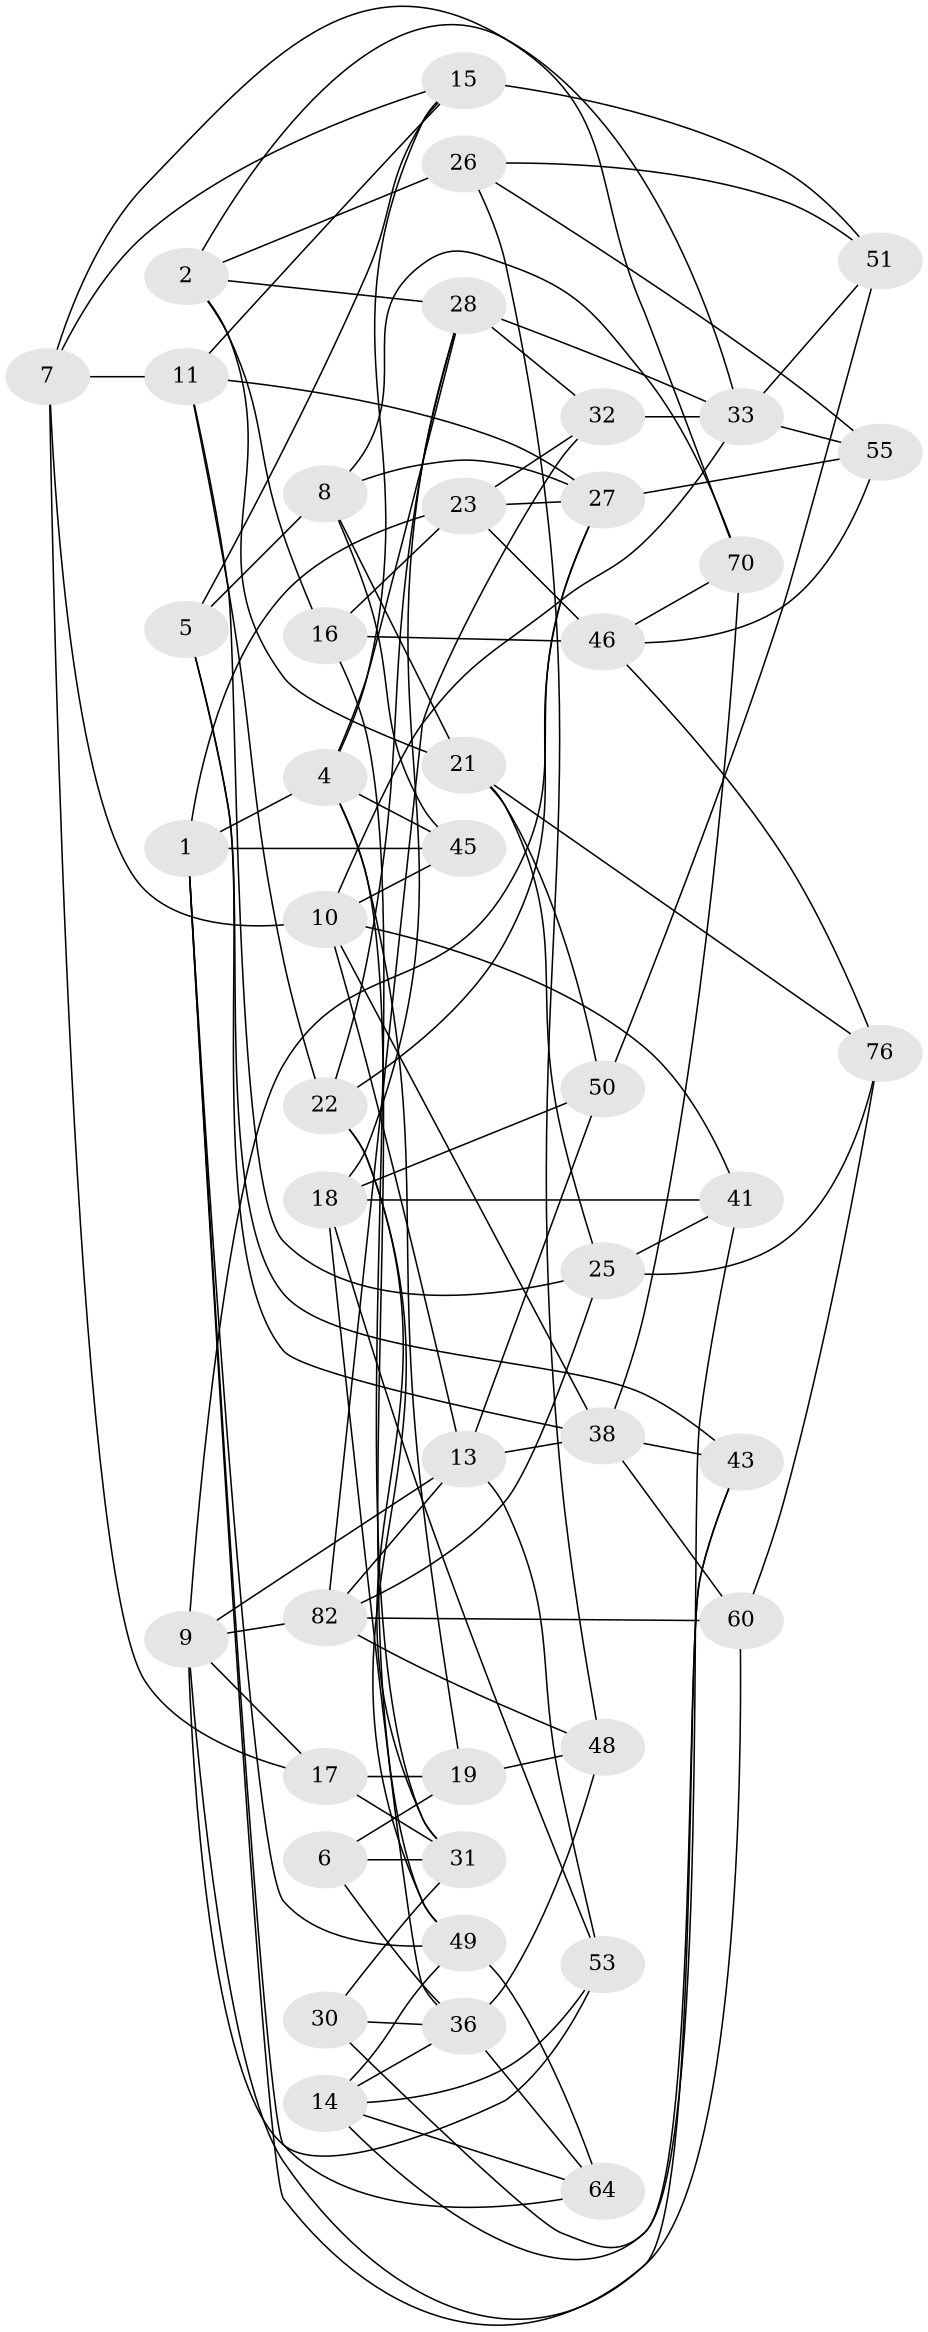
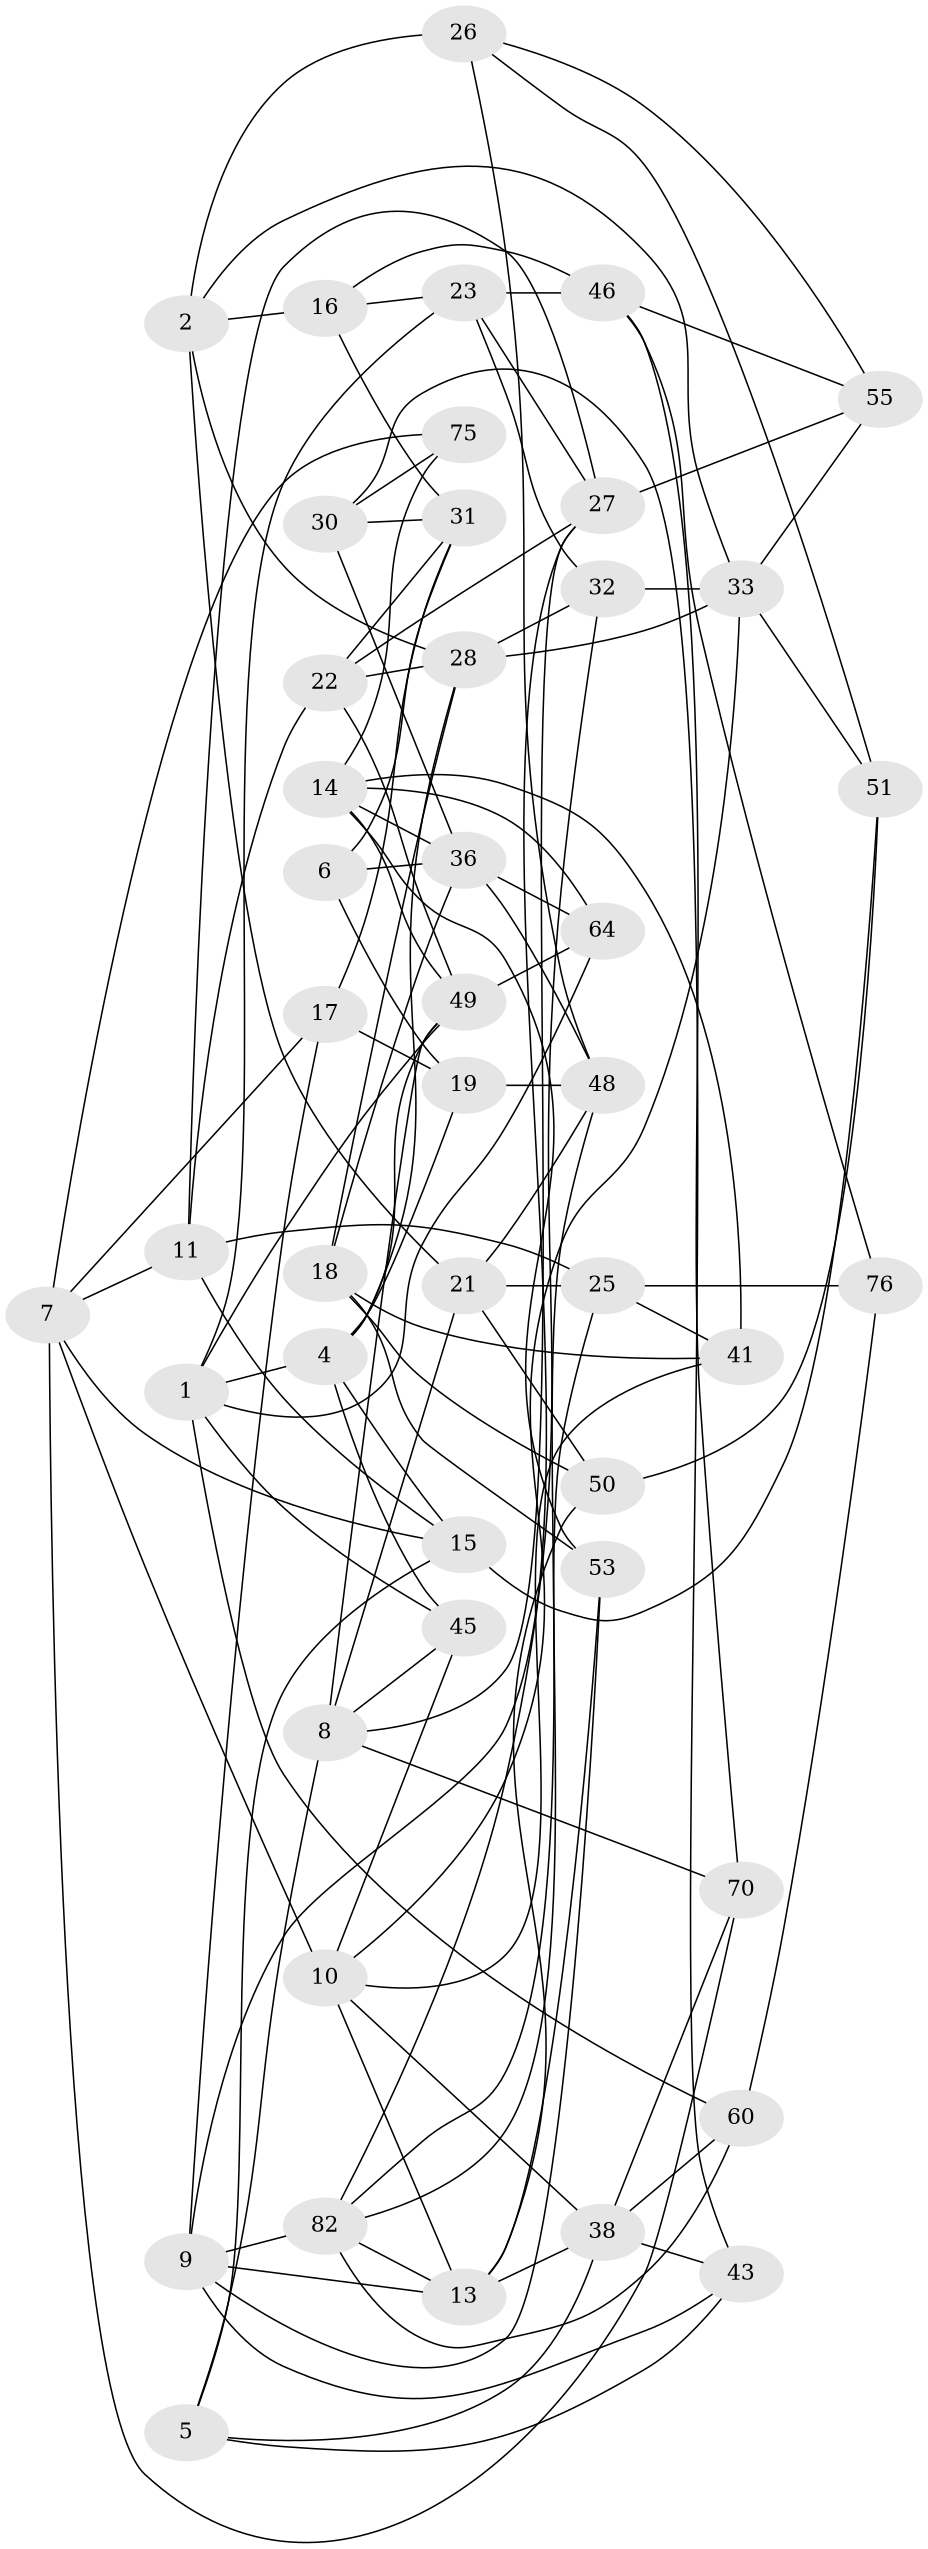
  graph {
    rankdir=LR
    node [color=gray90 style=filled]
    1 [super="+3"]
    4 [super="+68"]
    23 [super="+63"]
    45
    49 [super="+67"]
    60
    64
    28 [super="+35"]
    15 [super="+62"]
    19 [super="+52"]
    27 [super="+57"]
    32
    46 [super="+74"]
    76
    2 [super="+37"]
    16
    21 [super="+61"]
    26
    33 [super="+51"]
    31 [super="+66"]
    25 [super="+39"]
    50
    48
    n24 [label=51]
    55 [super="+69"]
    5 [super="+54"]
    8 [super="+59"]
    38 [super="+58"]
    43
    70
    6
    36 [super="+40"]
    7 [super="+44"]
    10 [super="+72"]
    11 [super="+47"]
    17 [super="+56"]
+   75
    13 [super="+20"]
    41
    22 [super="+73"]
    9 [super="+42"]
    n42 [label=82 super="+24"]
    53
    14 [super="+34"]
    18 [super="+65"]
    30
    1 -- 4
    1 -- 23
    1 -- 45
    1 -- 49
    1 -- 60
    1 -- 64
    4 -- 45
    4 -- 49
    4 -- 28
    4 -- 15
    4 -- 19
    23 -- 27
    23 -- 32
    23 -- 46
    49 -- 64
    60 -- 76
    28 -- 32
    28 -- 33
    15 -- n24
    19 -- 48
    27 -- 55
    32 -- 33
    46 -- 76
    46 -- 55 [weight=2]
    46 -- 70
    2 -- 28
    2 -- 16
    2 -- 21 [weight=2]
    2 -- 26
    2 -- 33
    16 -- 23
    16 -- 46
    16 -- 31
-   21 -- 76
+   21 -- 48
    21 -- 25
    21 -- 50
    26 -- 48
    26 -- n24
    26 -- 55
    33 -- n24
    33 -- 55 [weight=2]
    25 -- 76
    25 -- 41
    50 -- n24
    5 -- 15
    5 -- 8
    5 -- 38
    5 -- 43
    8 -- 45
+   8 -- 49
    8 -- 27
    8 -- 21
    8 -- 70
    38 -- 60
    38 -- 43
    38 -- 70
    6 -- 19
    6 -- 31
    6 -- 36
    36 -- 64
    36 -- 48
    7 -- 15
    7 -- 70
    7 -- 10
    7 -- 11
    7 -- 17
+   7 -- 75
    10 -- 45
    10 -- 33
    10 -- 38
    10 -- 13
    10 -- 41
    11 -- 15 [weight=2]
    11 -- 27
    11 -- 25
    11 -- 22
    17 -- 19 [weight=3]
    17 -- 31
    13 -- 50
    13 -- 38
    13 -- 53
    22 -- 49 [weight=2]
    22 -- 28
    22 -- 27
    22 -- 31
    9 -- 27
    9 -- 43
    9 -- 17
    9 -- 13
    9 -- n42
    9 -- 53
    n42 -- 60
    n42 -- 32
    n42 -- 25
    n42 -- 48
    n42 -- 13
    14 -- 49
    14 -- 64
    14 -- 36
+   14 -- 75
    14 -- 41
    14 -- 53
    18 -- 28
    18 -- 50
    18 -- 36
    18 -- 41
    18 -- 53
    30 -- 31
    30 -- 43
    30 -- 36
+   30 -- 75
  }
